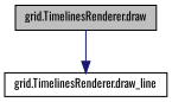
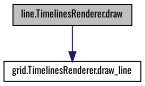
  digraph {
    rankdir=TB
    fontname=Oswald
    node [color=black fontname=Oswald fontsize=10 shape=record style=filled]
-   n1 [fillcolor=grey75 fontcolor=black height=0.2 label="grid.TimelinesRenderer.draw" width=0.4]
+   n1 [fillcolor=grey75 fontcolor=black height=0.2 label="line.TimelinesRenderer.draw" width=0.4]
    n2 [fillcolor=white height=0.2 label="grid.TimelinesRenderer.draw_line" width=0.4]
    n1 -> n2 [color=midnightblue fontname=Oswald fontsize=10 labelfontname=Helvetica labelfontsize=10 style=solid]
  }
